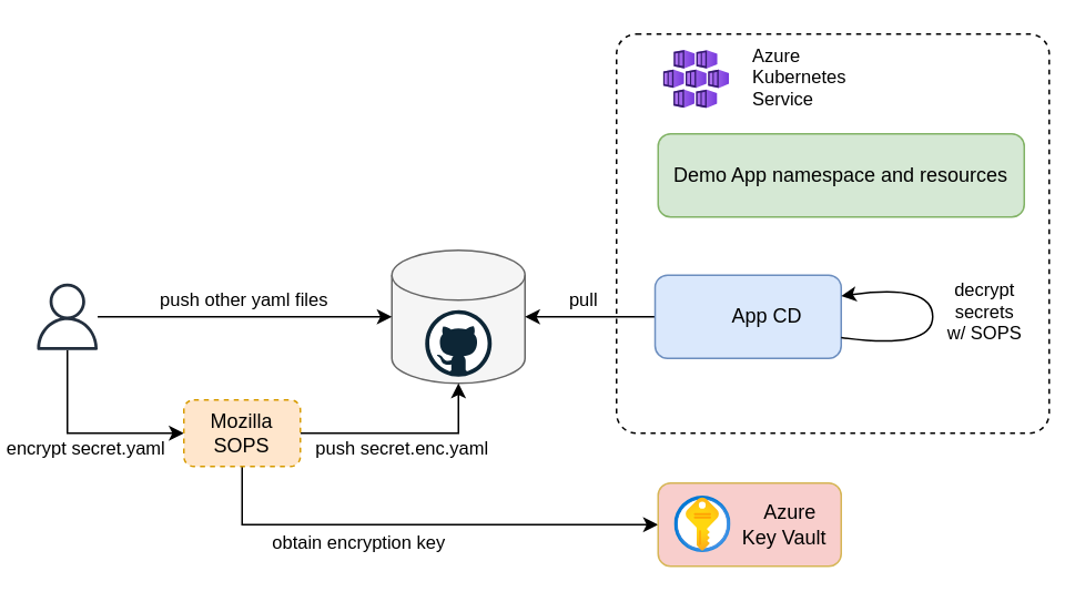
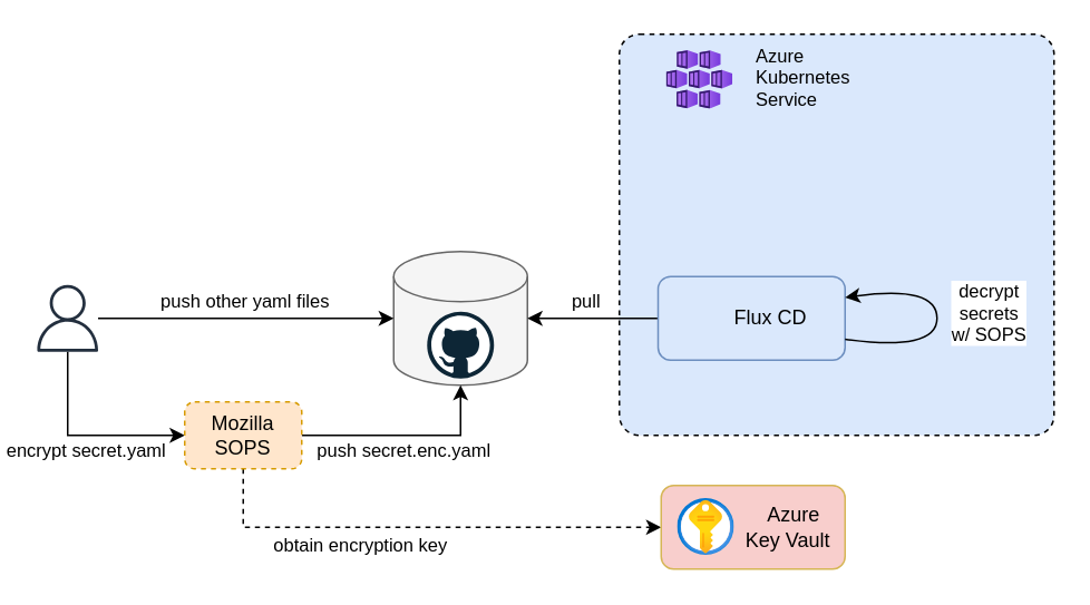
  <mxCell id="0" />
  <mxCell id="1" parent="0" />
- <mxCell id="2" value="&lt;blockquote style=&quot;margin: 0px 0px 0px 40px ; border: none ; padding: 0px ; font-size: 11px&quot;&gt;&lt;blockquote style=&quot;margin: 0 0 0 40px ; border: none ; padding: 0px&quot;&gt;Azure&lt;/blockquote&gt;&lt;blockquote style=&quot;margin: 0 0 0 40px ; border: none ; padding: 0px&quot;&gt;Kubernetes&lt;/blockquote&gt;&lt;blockquote style=&quot;margin: 0 0 0 40px ; border: none ; padding: 0px&quot;&gt;Service&lt;/blockquote&gt;&lt;/blockquote&gt;" style="rounded=1;whiteSpace=wrap;html=1;align=left;dashed=1;verticalAlign=top;arcSize=5;" vertex="1" parent="1"><mxGeometry x="370" y="20" width="260" height="240" as="geometry" /></mxCell>
+ <mxCell id="2" value="&lt;blockquote style=&quot;margin: 0px 0px 0px 40px ; border: none ; padding: 0px ; font-size: 11px&quot;&gt;&lt;blockquote style=&quot;margin: 0 0 0 40px ; border: none ; padding: 0px&quot;&gt;Azure&lt;/blockquote&gt;&lt;blockquote style=&quot;margin: 0 0 0 40px ; border: none ; padding: 0px&quot;&gt;Kubernetes&lt;/blockquote&gt;&lt;blockquote style=&quot;margin: 0 0 0 40px ; border: none ; padding: 0px&quot;&gt;Service&lt;/blockquote&gt;&lt;/blockquote&gt;" style="rounded=1;whiteSpace=wrap;html=1;align=left;dashed=1;verticalAlign=top;arcSize=5;fillColor=#dae8fc;" vertex="1" parent="1"><mxGeometry x="370" y="20" width="260" height="240" as="geometry" /></mxCell>
  <mxCell id="3" value="" style="shape=cylinder3;whiteSpace=wrap;html=1;boundedLbl=1;backgroundOutline=1;size=15;fillColor=#f5f5f5;strokeColor=#666666;fontColor=#333333;" vertex="1" parent="1"><mxGeometry x="235" y="150" width="80" height="80" as="geometry" /></mxCell>
  <mxCell id="4" value="push other yaml files" style="edgeStyle=orthogonalEdgeStyle;rounded=0;orthogonalLoop=1;jettySize=auto;html=1;entryX=0;entryY=0.5;entryDx=0;entryDy=0;entryPerimeter=0;" edge="1" parent="1" source="7" target="3"><mxGeometry y="10" relative="1" as="geometry"><Array as="points"><mxPoint x="90" y="190" /><mxPoint x="90" y="190" /></Array><mxPoint as="offset" /></mxGeometry></mxCell>
  <mxCell id="5" style="edgeStyle=orthogonalEdgeStyle;rounded=0;orthogonalLoop=1;jettySize=auto;html=1;entryX=0;entryY=0.5;entryDx=0;entryDy=0;" edge="1" parent="1" source="7" target="14"><mxGeometry relative="1" as="geometry"><Array as="points"><mxPoint x="40" y="260" /></Array></mxGeometry></mxCell>
  <mxCell id="6" value="encrypt secret.yaml" style="edgeLabel;html=1;align=center;verticalAlign=middle;resizable=0;points=[];" vertex="1" connectable="0" parent="5"><mxGeometry x="0.064" y="1" relative="1" as="geometry"><mxPoint x="-3.97" y="9" as="offset" /></mxGeometry></mxCell>
  <mxCell id="7" value="" style="outlineConnect=0;fontColor=#232F3E;gradientColor=none;fillColor=#232F3E;strokeColor=none;dashed=0;verticalLabelPosition=bottom;verticalAlign=top;align=center;html=1;fontSize=12;fontStyle=0;aspect=fixed;pointerEvents=1;shape=mxgraph.aws4.user;" vertex="1" parent="1"><mxGeometry x="20" y="170" width="40" height="40" as="geometry" /></mxCell>
  <mxCell id="8" value="" style="dashed=0;outlineConnect=0;html=1;align=center;labelPosition=center;verticalLabelPosition=bottom;verticalAlign=top;shape=mxgraph.weblogos.github" vertex="1" parent="1"><mxGeometry x="255" y="186" width="40" height="40" as="geometry" /></mxCell>
  <mxCell id="9" value="" style="aspect=fixed;html=1;points=[];align=center;image;fontSize=12;image=img/lib/azure2/compute/Kubernetes_Services.svg;" vertex="1" parent="1"><mxGeometry x="398.44" y="30" width="39.65" height="35" as="geometry" /></mxCell>
  <mxCell id="10" style="edgeStyle=orthogonalEdgeStyle;rounded=0;orthogonalLoop=1;jettySize=auto;html=1;entryX=0.5;entryY=1;entryDx=0;entryDy=0;entryPerimeter=0;" edge="1" parent="1" source="14" target="3"><mxGeometry relative="1" as="geometry" /></mxCell>
  <mxCell id="11" value="push secret.enc.yaml" style="edgeLabel;html=1;align=center;verticalAlign=middle;resizable=0;points=[];" vertex="1" connectable="0" parent="10"><mxGeometry x="0.005" y="1" relative="1" as="geometry"><mxPoint x="-3" y="9" as="offset" /></mxGeometry></mxCell>
- <mxCell id="12" style="edgeStyle=orthogonalEdgeStyle;rounded=0;orthogonalLoop=1;jettySize=auto;html=1;entryX=0;entryY=0.5;entryDx=0;entryDy=0;" edge="1" parent="1" source="14" target="16"><mxGeometry relative="1" as="geometry"><Array as="points"><mxPoint x="145" y="315" /></Array></mxGeometry></mxCell>
+ <mxCell id="12" style="edgeStyle=orthogonalEdgeStyle;rounded=0;orthogonalLoop=1;jettySize=auto;html=1;entryX=0;entryY=0.5;entryDx=0;entryDy=0;dashed=1;" edge="1" parent="1" source="14" target="16"><mxGeometry relative="1" as="geometry"><Array as="points"><mxPoint x="145" y="315" /></Array></mxGeometry></mxCell>
  <mxCell id="13" value="obtain encryption key" style="edgeLabel;html=1;align=center;verticalAlign=middle;resizable=0;points=[];" vertex="1" connectable="0" parent="12"><mxGeometry x="-0.378" y="-1" relative="1" as="geometry"><mxPoint x="15" y="9" as="offset" /></mxGeometry></mxCell>
  <mxCell id="14" value="Mozilla&lt;br&gt;SOPS" style="rounded=1;whiteSpace=wrap;html=1;fillColor=#ffe6cc;strokeColor=#d79b00;dashed=1;" vertex="1" parent="1"><mxGeometry x="110" y="240" width="70" height="40" as="geometry" /></mxCell>
  <mxCell id="15" value="pull" style="edgeStyle=orthogonalEdgeStyle;rounded=0;orthogonalLoop=1;jettySize=auto;html=1;" edge="1" parent="1" source="18" target="3"><mxGeometry x="0.104" y="-10" relative="1" as="geometry"><mxPoint as="offset" /></mxGeometry></mxCell>
  <mxCell id="16" value="&lt;div style=&quot;text-align: center&quot;&gt;&lt;span&gt;Azure&lt;/span&gt;&lt;/div&gt;Key Vault&amp;nbsp;&amp;nbsp;" style="rounded=1;whiteSpace=wrap;html=1;align=right;fillColor=#f8cecc;strokeColor=#d6b656;" vertex="1" parent="1"><mxGeometry x="395" y="290" width="110" height="50" as="geometry" /></mxCell>
  <mxCell id="17" value="" style="aspect=fixed;html=1;points=[];align=center;image;fontSize=12;image=img/lib/azure2/security/Key_Vaults.svg;" vertex="1" parent="1"><mxGeometry x="405" y="298" width="34" height="34" as="geometry" /></mxCell>
- <mxCell id="18" value="&amp;nbsp; &amp;nbsp; &amp;nbsp; &amp;nbsp;App CD" style="rounded=1;whiteSpace=wrap;html=1;fillColor=#dae8fc;strokeColor=#6c8ebf;" vertex="1" parent="1"><mxGeometry x="393.167" y="165" width="111.833" height="50" as="geometry" /></mxCell>
+ <mxCell id="18" value="&amp;nbsp; &amp;nbsp; &amp;nbsp; &amp;nbsp;Flux CD" style="rounded=1;whiteSpace=wrap;html=1;fillColor=#dae8fc;strokeColor=#6c8ebf;" vertex="1" parent="1"><mxGeometry x="393.167" y="165" width="111.833" height="50" as="geometry" /></mxCell>
  <mxCell id="19" value="" style="shape=image;imageAspect=0;aspect=fixed;verticalLabelPosition=bottom;verticalAlign=top;align=right;image=https://avatars.githubusercontent.com/u/52158677?s=200&amp;v=4;" vertex="1" parent="1"><mxGeometry x="398.44" y="173.25" width="33.75" height="33.75" as="geometry" /></mxCell>
  <mxCell id="20" value="" style="curved=1;endArrow=classic;html=1;exitX=1;exitY=0.75;exitDx=0;exitDy=0;entryX=1;entryY=0.25;entryDx=0;entryDy=0;" edge="1" parent="1" source="18" target="18"><mxGeometry x="505" y="315" width="50" height="50" as="geometry"><mxPoint x="560" y="220" as="sourcePoint" /><mxPoint x="610" y="170" as="targetPoint" /><Array as="points"><mxPoint x="560" y="210" /><mxPoint x="560" y="170" /></Array></mxGeometry></mxCell>
  <mxCell id="21" value="decrypt &lt;br&gt;secrets&lt;br&gt;w/ SOPS" style="edgeLabel;html=1;align=center;verticalAlign=middle;resizable=0;points=[];" vertex="1" connectable="0" parent="20"><mxGeometry x="0.066" y="-1" relative="1" as="geometry"><mxPoint x="29" y="1.49" as="offset" /></mxGeometry></mxCell>
- <mxCell id="22" value="Demo App namespace and resources" style="rounded=1;whiteSpace=wrap;html=1;fillColor=#d5e8d4;strokeColor=#82b366;" vertex="1" parent="1"><mxGeometry x="395" y="80" width="220" height="50" as="geometry" /></mxCell>
